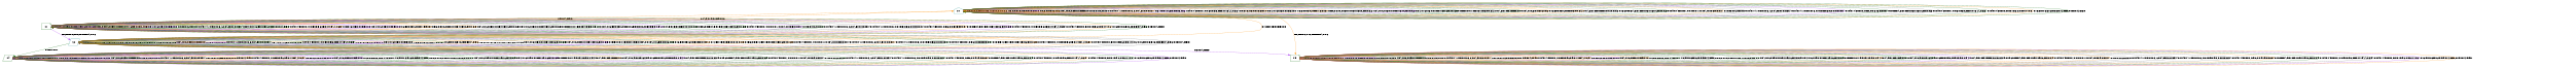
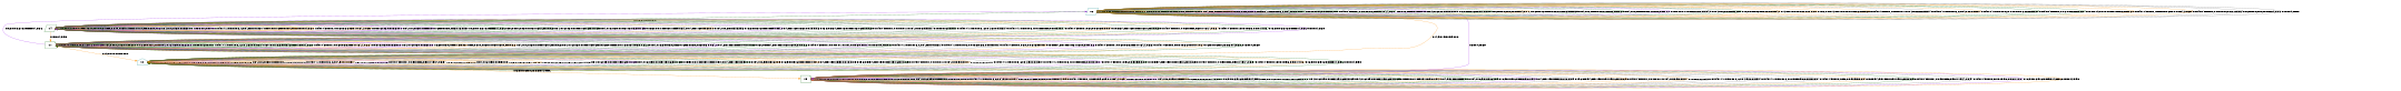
  digraph {
    node [color=darkgreen shape=note]
    edge [color=darkorange]
    n1 [color=teal label=s0 shape=house]
    n2 [label=s1]
    n3 [label=s5]
    n4 [color=teal label=s2 shape=parallelogram]
    n5 [label=s4 shape=parallelogram]
    n1 -> n1 [color=gray40 label=I_DH_CLIENT_KEY_EXCHANGE]
    n1 -> n1 [label=I_ECDH_CLIENT_HELLO]
    n1 -> n1 [color=purple label=I_CERTIFICATE]
    n1 -> n1 [label=I_PSK_CLIENT_HELLO]
    n1 -> n1 [color=gray40 label=I_APPLICATION]
    n1 -> n1 [color=gray40 label="I_Alert(WARNING,CLOSE_NOTIFY)"]
    n1 -> n1 [label=I_EMPTY_CERTIFICATE]
    n1 -> n1 [color=purple label="I_Alert(FATAL,UNEXPECTED_MESSAGE)"]
    n1 -> n1 [color=gray40 label=I_DH_CLIENT_HELLO]
    n1 -> n1 [label=I_RSA_CLIENT_HELLO]
    n1 -> n1 [color=gray40 label=I_CERTIFICATE_VERIFY]
    n1 -> n1 [label=I_ECDH_CLIENT_KEY_EXCHANGE]
    n1 -> n1 [color=gray40 label=I_PSK_CLIENT_KEY_EXCHANGE]
    n1 -> n1 [color=purple label=I_RSA_CLIENT_KEY_EXCHANGE]
    n1 -> n1 [color=darkgreen label=O_HELLO_VERIFY_REQUEST]
    n1 -> n1 [color=gray40 label=O_SERVER_HELLO]
    n1 -> n1 [color=darkgreen label=O_RSA_CERTIFICATE]
    n1 -> n1 [label=O_CERTIFICATE_REQUEST]
    n1 -> n1 [label=O_SERVER_HELLO_DONE]
    n1 -> n1 [color=gray40 label=O_ECDHE_SERVER_KEY_EXCHANGE]
    n1 -> n1 [color=darkgreen label="O_Alert(FATAL,UNKNOWN_PSK_IDENTITY)"]
    n1 -> n1 [label=O_APPLICATION]
    n1 -> n1 [color=gray40 label="O_Alert(WARNING,CLOSE_NOTIFY)"]
    n1 -> n1 [color=gray40 label="O_Alert(WARNING,NO_RENEGOTIATION)"]
    n1 -> n1 [color=purple label="O_Alert(FATAL,DECODE_ERROR)"]
    n1 -> n1 [color=darkgreen label=O_DHE_SERVER_KEY_EXCHANGE]
    n1 -> n1 [color=gray40 label="O_Alert(FATAL,UNEXPECTED_MESSAGE)"]
    n1 -> n1 [color=darkgreen label="O_Alert(FATAL,BAD_RECORD_MAC)"]
    n1 -> n1 [label=O_CHANGE_CIPHER_SPEC]
    n1 -> n1 [color=darkgreen label=O_FINISHED]
-   n1 -> n2 [label=I_FINISHED]
+   n5 -> n2 [label=I_FINISHED]
    n1 -> n3 [label=I_CHANGE_CIPHER_SPEC]
    n2 -> n1 [label=O_SERVER_HELLO]
    n2 -> n2 [color=purple label=I_DH_CLIENT_KEY_EXCHANGE]
    n2 -> n2 [color=purple label=I_ECDH_CLIENT_HELLO]
    n2 -> n2 [color=darkgreen label=I_CERTIFICATE]
    n2 -> n2 [label=I_PSK_CLIENT_HELLO]
    n2 -> n2 [color=purple label=I_APPLICATION]
    n2 -> n2 [color=darkgreen label="I_Alert(WARNING,CLOSE_NOTIFY)"]
    n2 -> n2 [color=darkgreen label=I_EMPTY_CERTIFICATE]
    n2 -> n2 [color=darkgreen label=I_FINISHED]
    n2 -> n2 [color=darkgreen label="I_Alert(FATAL,UNEXPECTED_MESSAGE)"]
    n2 -> n2 [label=I_DH_CLIENT_HELLO]
    n2 -> n2 [color=purple label=I_RSA_CLIENT_HELLO]
    n2 -> n2 [color=purple label=I_CERTIFICATE_VERIFY]
    n2 -> n2 [label=I_ECDH_CLIENT_KEY_EXCHANGE]
    n2 -> n2 [label=I_PSK_CLIENT_KEY_EXCHANGE]
    n2 -> n2 [color=gray40 label=I_RSA_CLIENT_KEY_EXCHANGE]
    n2 -> n2 [color=gray40 label=O_HELLO_VERIFY_REQUEST]
    n2 -> n2 [color=darkgreen label=O_RSA_CERTIFICATE]
    n2 -> n2 [color=gray40 label=O_CERTIFICATE_REQUEST]
    n2 -> n2 [color=purple label=O_SERVER_HELLO_DONE]
    n2 -> n2 [color=darkgreen label=O_ECDHE_SERVER_KEY_EXCHANGE]
    n2 -> n2 [color=darkgreen label="O_Alert(FATAL,UNKNOWN_PSK_IDENTITY)"]
    n2 -> n2 [color=purple label=O_APPLICATION]
    n2 -> n2 [color=darkgreen label="O_Alert(WARNING,CLOSE_NOTIFY)"]
    n2 -> n2 [color=gray40 label="O_Alert(WARNING,NO_RENEGOTIATION)"]
    n2 -> n2 [color=gray40 label="O_Alert(FATAL,DECODE_ERROR)"]
    n2 -> n2 [label=O_DHE_SERVER_KEY_EXCHANGE]
    n2 -> n2 [color=purple label="O_Alert(FATAL,UNEXPECTED_MESSAGE)"]
    n2 -> n2 [color=gray40 label="O_Alert(FATAL,BAD_RECORD_MAC)"]
    n2 -> n2 [label=O_CHANGE_CIPHER_SPEC]
    n2 -> n2 [color=darkgreen label=O_FINISHED]
    n2 -> n4 [color=purple label=I_CHANGE_CIPHER_SPEC]
    n3 -> n3 [label=I_DH_CLIENT_KEY_EXCHANGE]
    n3 -> n3 [label=I_ECDH_CLIENT_HELLO]
    n3 -> n3 [color=purple label=I_CERTIFICATE]
    n3 -> n3 [color=gray40 label=I_PSK_CLIENT_HELLO]
    n3 -> n3 [color=darkgreen label=I_APPLICATION]
    n3 -> n3 [color=gray40 label="I_Alert(WARNING,CLOSE_NOTIFY)"]
    n3 -> n3 [label=I_EMPTY_CERTIFICATE]
    n3 -> n3 [color=gray40 label=I_FINISHED]
    n3 -> n3 [label="I_Alert(FATAL,UNEXPECTED_MESSAGE)"]
    n3 -> n3 [label=I_DH_CLIENT_HELLO]
    n3 -> n3 [color=purple label=I_RSA_CLIENT_HELLO]
    n3 -> n3 [label=I_CERTIFICATE_VERIFY]
    n3 -> n3 [color=darkgreen label=I_CHANGE_CIPHER_SPEC]
    n3 -> n3 [color=gray40 label=I_ECDH_CLIENT_KEY_EXCHANGE]
    n3 -> n3 [color=darkgreen label=I_PSK_CLIENT_KEY_EXCHANGE]
    n3 -> n3 [color=gray40 label=I_RSA_CLIENT_KEY_EXCHANGE]
    n3 -> n3 [color=darkgreen label=O_HELLO_VERIFY_REQUEST]
    n3 -> n3 [label=O_SERVER_HELLO]
    n3 -> n3 [color=darkgreen label=O_RSA_CERTIFICATE]
    n3 -> n3 [color=darkgreen label=O_CERTIFICATE_REQUEST]
    n3 -> n3 [color=purple label=O_SERVER_HELLO_DONE]
    n3 -> n3 [color=gray40 label=O_ECDHE_SERVER_KEY_EXCHANGE]
    n3 -> n3 [label="O_Alert(FATAL,UNKNOWN_PSK_IDENTITY)"]
    n3 -> n3 [label=O_APPLICATION]
    n3 -> n3 [color=gray40 label="O_Alert(WARNING,CLOSE_NOTIFY)"]
    n3 -> n3 [color=gray40 label="O_Alert(WARNING,NO_RENEGOTIATION)"]
    n3 -> n3 [color=gray40 label="O_Alert(FATAL,DECODE_ERROR)"]
    n3 -> n3 [label=O_DHE_SERVER_KEY_EXCHANGE]
    n3 -> n3 [color=darkgreen label="O_Alert(FATAL,UNEXPECTED_MESSAGE)"]
    n3 -> n3 [color=gray40 label="O_Alert(FATAL,BAD_RECORD_MAC)"]
    n3 -> n3 [color=purple label=O_CHANGE_CIPHER_SPEC]
    n3 -> n3 [label=O_FINISHED]
    n4 -> n1 [label=O_SERVER_HELLO]
    n4 -> n3 [color=purple label=I_FINISHED]
    n4 -> n4 [color=gray40 label=I_DH_CLIENT_KEY_EXCHANGE]
    n4 -> n4 [label=I_ECDH_CLIENT_HELLO]
    n4 -> n4 [color=darkgreen label=I_CERTIFICATE]
    n4 -> n4 [color=darkgreen label=I_PSK_CLIENT_HELLO]
    n4 -> n4 [label=I_APPLICATION]
    n4 -> n4 [color=purple label="I_Alert(WARNING,CLOSE_NOTIFY)"]
    n4 -> n4 [color=darkgreen label=I_EMPTY_CERTIFICATE]
    n4 -> n4 [color=darkgreen label="I_Alert(FATAL,UNEXPECTED_MESSAGE)"]
    n4 -> n4 [color=darkgreen label=I_DH_CLIENT_HELLO]
    n4 -> n4 [color=purple label=I_RSA_CLIENT_HELLO]
    n4 -> n4 [color=gray40 label=I_CERTIFICATE_VERIFY]
    n4 -> n4 [color=darkgreen label=I_CHANGE_CIPHER_SPEC]
    n4 -> n4 [label=I_ECDH_CLIENT_KEY_EXCHANGE]
    n4 -> n4 [color=gray40 label=I_PSK_CLIENT_KEY_EXCHANGE]
    n4 -> n4 [color=darkgreen label=I_RSA_CLIENT_KEY_EXCHANGE]
    n4 -> n4 [color=purple label=O_HELLO_VERIFY_REQUEST]
    n4 -> n4 [color=gray40 label=O_RSA_CERTIFICATE]
    n4 -> n4 [color=darkgreen label=O_CERTIFICATE_REQUEST]
    n4 -> n4 [label=O_SERVER_HELLO_DONE]
    n4 -> n4 [label=O_ECDHE_SERVER_KEY_EXCHANGE]
    n4 -> n4 [label="O_Alert(FATAL,UNKNOWN_PSK_IDENTITY)"]
    n4 -> n4 [color=gray40 label="O_Alert(WARNING,CLOSE_NOTIFY)"]
    n4 -> n4 [label="O_Alert(WARNING,NO_RENEGOTIATION)"]
    n4 -> n4 [color=darkgreen label="O_Alert(FATAL,DECODE_ERROR)"]
    n4 -> n4 [color=darkgreen label=O_DHE_SERVER_KEY_EXCHANGE]
    n4 -> n4 [label="O_Alert(FATAL,UNEXPECTED_MESSAGE)"]
    n4 -> n4 [label="O_Alert(FATAL,BAD_RECORD_MAC)"]
    n4 -> n4 [color=gray40 label=O_CHANGE_CIPHER_SPEC]
    n4 -> n4 [color=gray40 label=O_FINISHED]
-   n4 -> n5 [color=darkgreen label=O_EMPTY]
+   n4 -> n5 [color=darkgreen label=O_APPLICATION]
    n5 -> n5 [label=I_DH_CLIENT_KEY_EXCHANGE]
    n5 -> n5 [color=darkgreen label=I_ECDH_CLIENT_HELLO]
    n5 -> n5 [color=gray40 label=I_CERTIFICATE]
    n5 -> n5 [color=purple label=I_PSK_CLIENT_HELLO]
    n5 -> n5 [color=darkgreen label=I_APPLICATION]
    n5 -> n5 [color=purple label="I_Alert(WARNING,CLOSE_NOTIFY)"]
    n5 -> n5 [color=gray40 label=I_EMPTY_CERTIFICATE]
    n5 -> n5 [label=I_FINISHED]
    n5 -> n5 [label="I_Alert(FATAL,UNEXPECTED_MESSAGE)"]
    n5 -> n5 [label=I_DH_CLIENT_HELLO]
    n5 -> n5 [color=purple label=I_RSA_CLIENT_HELLO]
    n5 -> n5 [color=purple label=I_CERTIFICATE_VERIFY]
    n5 -> n5 [color=gray40 label=I_CHANGE_CIPHER_SPEC]
    n5 -> n5 [color=darkgreen label=I_ECDH_CLIENT_KEY_EXCHANGE]
    n5 -> n5 [color=darkgreen label=I_PSK_CLIENT_KEY_EXCHANGE]
    n5 -> n5 [color=darkgreen label=I_RSA_CLIENT_KEY_EXCHANGE]
    n5 -> n5 [color=purple label=O_HELLO_VERIFY_REQUEST]
    n5 -> n5 [color=gray40 label=O_SERVER_HELLO]
    n5 -> n5 [label=O_RSA_CERTIFICATE]
    n5 -> n5 [color=gray40 label=O_CERTIFICATE_REQUEST]
    n5 -> n5 [color=purple label=O_SERVER_HELLO_DONE]
    n5 -> n5 [color=gray40 label=O_ECDHE_SERVER_KEY_EXCHANGE]
    n5 -> n5 [color=darkgreen label="O_Alert(FATAL,UNKNOWN_PSK_IDENTITY)"]
    n5 -> n5 [color=gray40 label=O_APPLICATION]
    n5 -> n5 [color=darkgreen label="O_Alert(WARNING,CLOSE_NOTIFY)"]
    n5 -> n5 [color=gray40 label="O_Alert(WARNING,NO_RENEGOTIATION)"]
    n5 -> n5 [color=darkgreen label="O_Alert(FATAL,DECODE_ERROR)"]
    n5 -> n5 [label=O_DHE_SERVER_KEY_EXCHANGE]
    n5 -> n5 [color=darkgreen label="O_Alert(FATAL,UNEXPECTED_MESSAGE)"]
    n5 -> n5 [label="O_Alert(FATAL,BAD_RECORD_MAC)"]
    n5 -> n5 [color=darkgreen label=O_CHANGE_CIPHER_SPEC]
    n5 -> n5 [color=purple label=O_FINISHED]
  }
